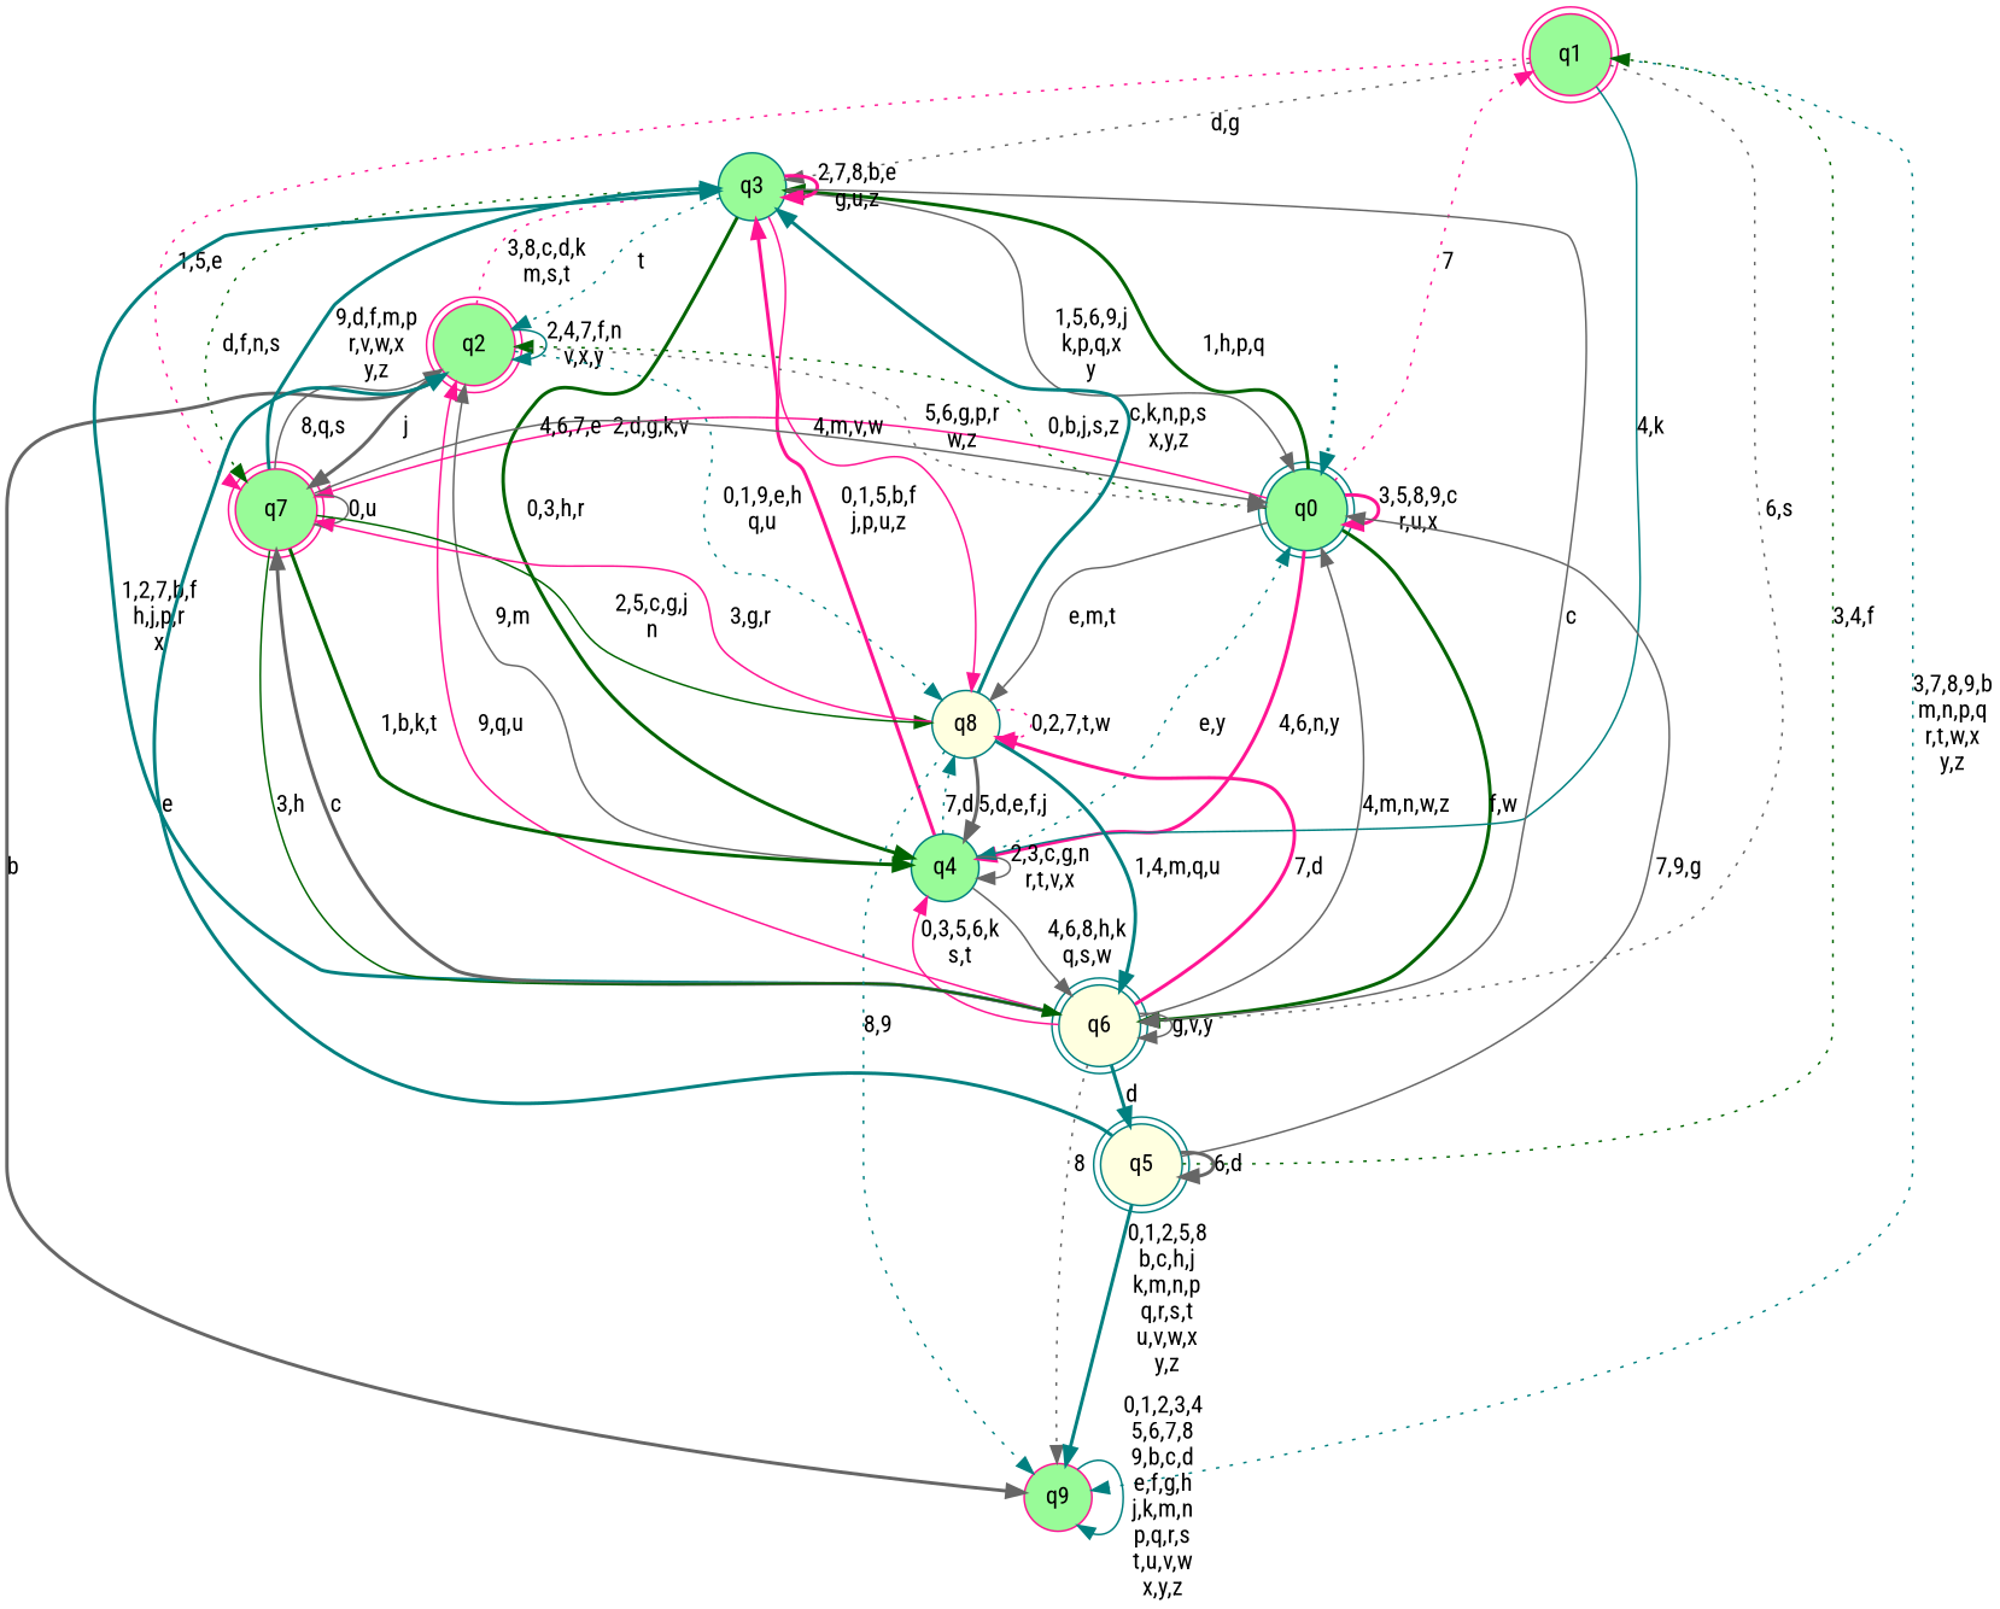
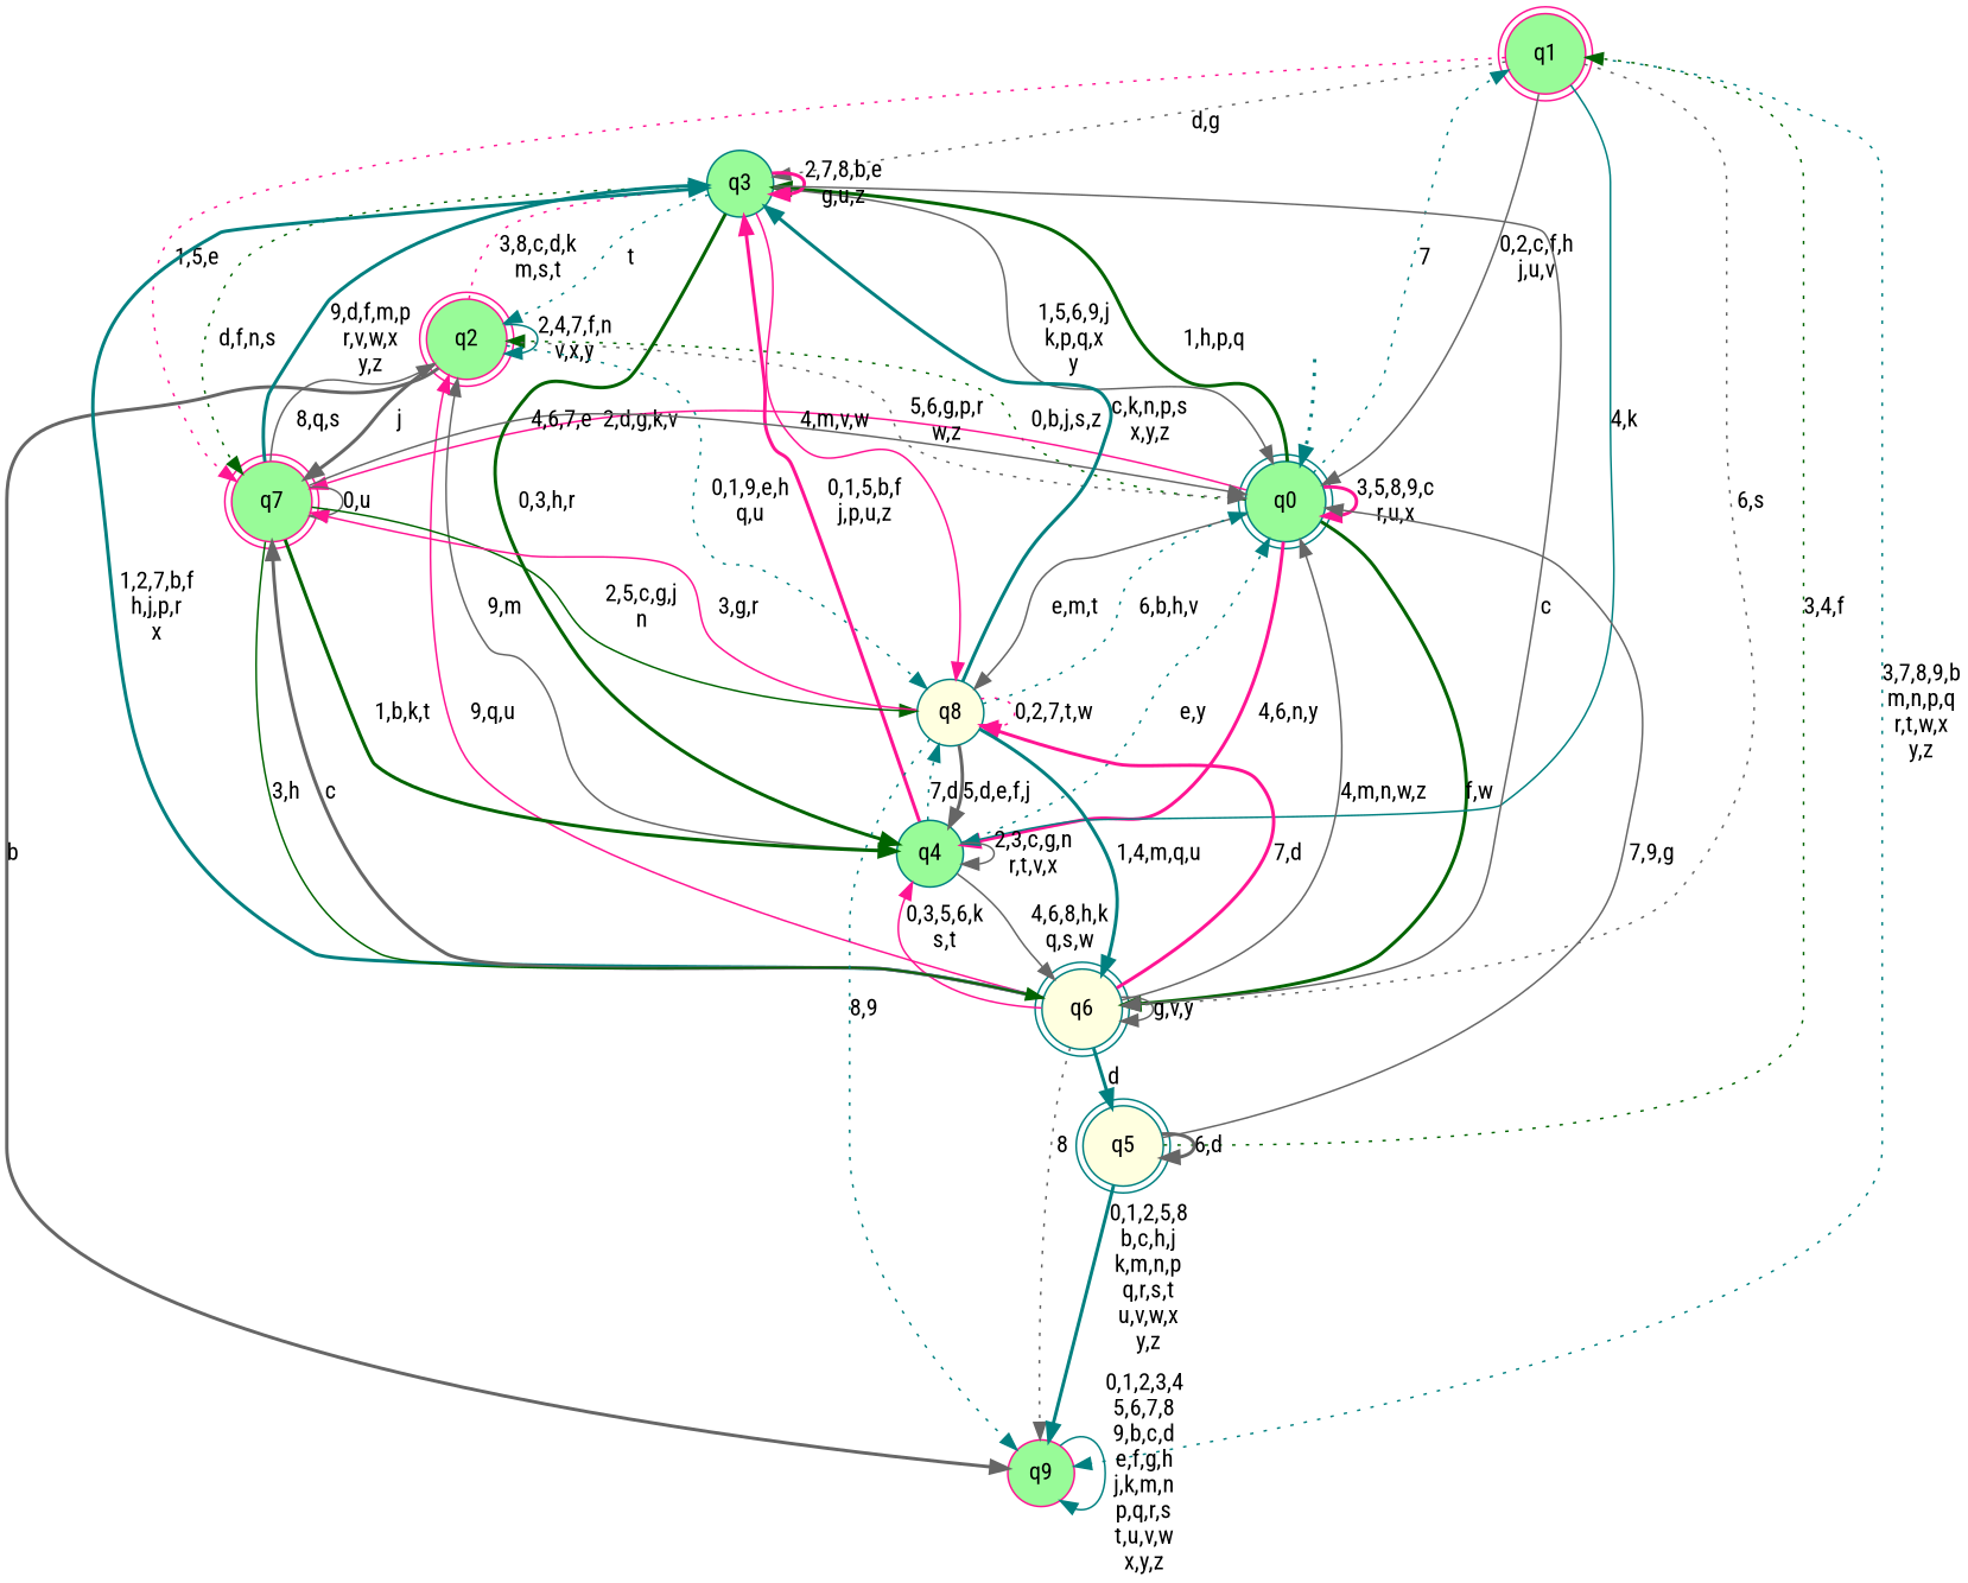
  digraph {
    fontname="Roboto Condensed"
    rankdir=TB
    node [fontname="Roboto Condensed" shape=doublecircle style="rounded,filled" color=teal fillcolor=palegreen]
    edge [color=gray40 fontname="Roboto Condensed" style=solid]
    __start0 [height=0 shape=none style=invis width=0 color="" fillcolor=""]
    n2 [label=q0]
    n3 [color=deeppink label=q1]
    n4 [color=deeppink label=q2]
    n5 [label=q3 shape=circle style=filled]
    n6 [label=q4 shape=circle style=filled]
    n7 [fillcolor=lightyellow label=q6]
    n8 [color=deeppink label=q7]
    n9 [fillcolor=lightyellow label=q8 shape=circle style=filled]
    n10 [color=deeppink label=q9 shape=circle style=filled]
    n11 [fillcolor=lightyellow label=q5]
    subgraph cluster_1 {
      nodesep=0.15
      ranksep=0.15
      style=invis
      __start0
      n2
    }
    __start0 -> n2 [color=teal penwidth=2 style=dotted]
    n2 -> n2 [color=deeppink label="3,5,8,9,c\nr,u,x" style=bold]
-   n2 -> n3 [color=deeppink label=7 style=dotted]
+   n2 -> n3 [color=teal label=7 style=dotted]
    n2 -> n4 [color=darkgreen label="0,b,j,s,z" style=dotted]
    n2 -> n5 [color=darkgreen label="1,h,p,q" style=bold]
    n2 -> n6 [color=deeppink label="4,6,n,y" style=bold]
    n2 -> n7 [color=darkgreen label="f,w" style=bold]
    n2 -> n8 [color=deeppink label="2,d,g,k,v"]
    n2 -> n9 [label="e,m,t"]
+   n3 -> n2 [label="0,2,c,f,h\nj,u,v"]
    n3 -> n5 [label="d,g" style=dotted]
    n3 -> n6 [color=teal label="4,k"]
    n3 -> n7 [label="6,s" style=dotted]
    n3 -> n8 [color=deeppink label="1,5,e" style=dotted]
    n3 -> n10 [color=teal label="3,7,8,9,b\nm,n,p,q\nr,t,w,x\ny,z" style=dotted]
    n4 -> n2 [label="5,6,g,p,r\nw,z" style=dotted]
    n4 -> n4 [color=teal label="2,4,7,f,n\nv,x,y"]
    n4 -> n5 [color=deeppink label="3,8,c,d,k\nm,s,t" style=dotted]
    n4 -> n8 [label=j style=bold]
    n4 -> n9 [color=teal label="0,1,9,e,h\nq,u" style=dotted]
    n4 -> n10 [label=b style=bold]
    n5 -> n2 [label="1,5,6,9,j\nk,p,q,x\ny"]
    n5 -> n4 [color=teal label=t style=dotted]
    n5 -> n5 [color=deeppink label="2,7,8,b,e\ng,u,z" style=bold]
    n5 -> n6 [color=darkgreen label="0,3,h,r" style=bold]
    n5 -> n7 [label=c]
    n5 -> n8 [color=darkgreen label="d,f,n,s" style=dotted]
    n5 -> n9 [color=deeppink label="4,m,v,w"]
    n6 -> n2 [color=teal label="e,y" style=dotted]
    n6 -> n4 [label="9,m"]
    n6 -> n5 [color=deeppink label="0,1,5,b,f\nj,p,u,z" style=bold]
    n6 -> n6 [label="2,3,c,g,n\nr,t,v,x"]
    n6 -> n7 [label="4,6,8,h,k\nq,s,w"]
    n6 -> n9 [color=teal label="7,d" style=dotted]
    n7 -> n2 [label="4,m,n,w,z"]
    n7 -> n4 [color=deeppink label="9,q,u"]
    n7 -> n5 [color=teal label="1,2,7,b,f\nh,j,p,r\nx" style=bold]
    n7 -> n6 [color=deeppink label="0,3,5,6,k\ns,t"]
    n7 -> n7 [label="g,v,y"]
    n7 -> n8 [label=c style=bold]
    n7 -> n9 [color=deeppink label="7,d" style=bold]
    n7 -> n10 [label=8 style=dotted]
    n7 -> n11 [color=teal label=d style=bold]
    n8 -> n2 [label="4,6,7,e"]
    n8 -> n4 [label="8,q,s"]
    n8 -> n5 [color=teal label="9,d,f,m,p\nr,v,w,x\ny,z" style=bold]
    n8 -> n6 [color=darkgreen label="1,b,k,t" style=bold]
    n8 -> n7 [color=darkgreen label="3,h"]
    n8 -> n8 [label="0,u"]
    n8 -> n9 [color=darkgreen label="2,5,c,g,j\nn"]
+   n9 -> n2 [color=teal label="6,b,h,v" style=dotted]
    n9 -> n5 [color=teal label="c,k,n,p,s\nx,y,z" style=bold]
    n9 -> n6 [label="5,d,e,f,j" style=bold]
    n9 -> n7 [color=teal label="1,4,m,q,u" style=bold]
    n9 -> n8 [color=deeppink label="3,g,r"]
    n9 -> n9 [color=deeppink label="0,2,7,t,w" style=dotted]
    n9 -> n10 [color=teal label="8,9" style=dotted]
    n10 -> n10 [color=teal label="0,1,2,3,4\n5,6,7,8\n9,b,c,d\ne,f,g,h\nj,k,m,n\np,q,r,s\nt,u,v,w\nx,y,z"]
    n11 -> n2 [label="7,9,g"]
    n11 -> n3 [color=darkgreen label="3,4,f" style=dotted]
-   n11 -> n4 [color=teal label=e style=bold]
    n11 -> n10 [color=teal label="0,1,2,5,8\nb,c,h,j\nk,m,n,p\nq,r,s,t\nu,v,w,x\ny,z" style=bold]
    n11 -> n11 [label="6,d" style=bold]
  }
